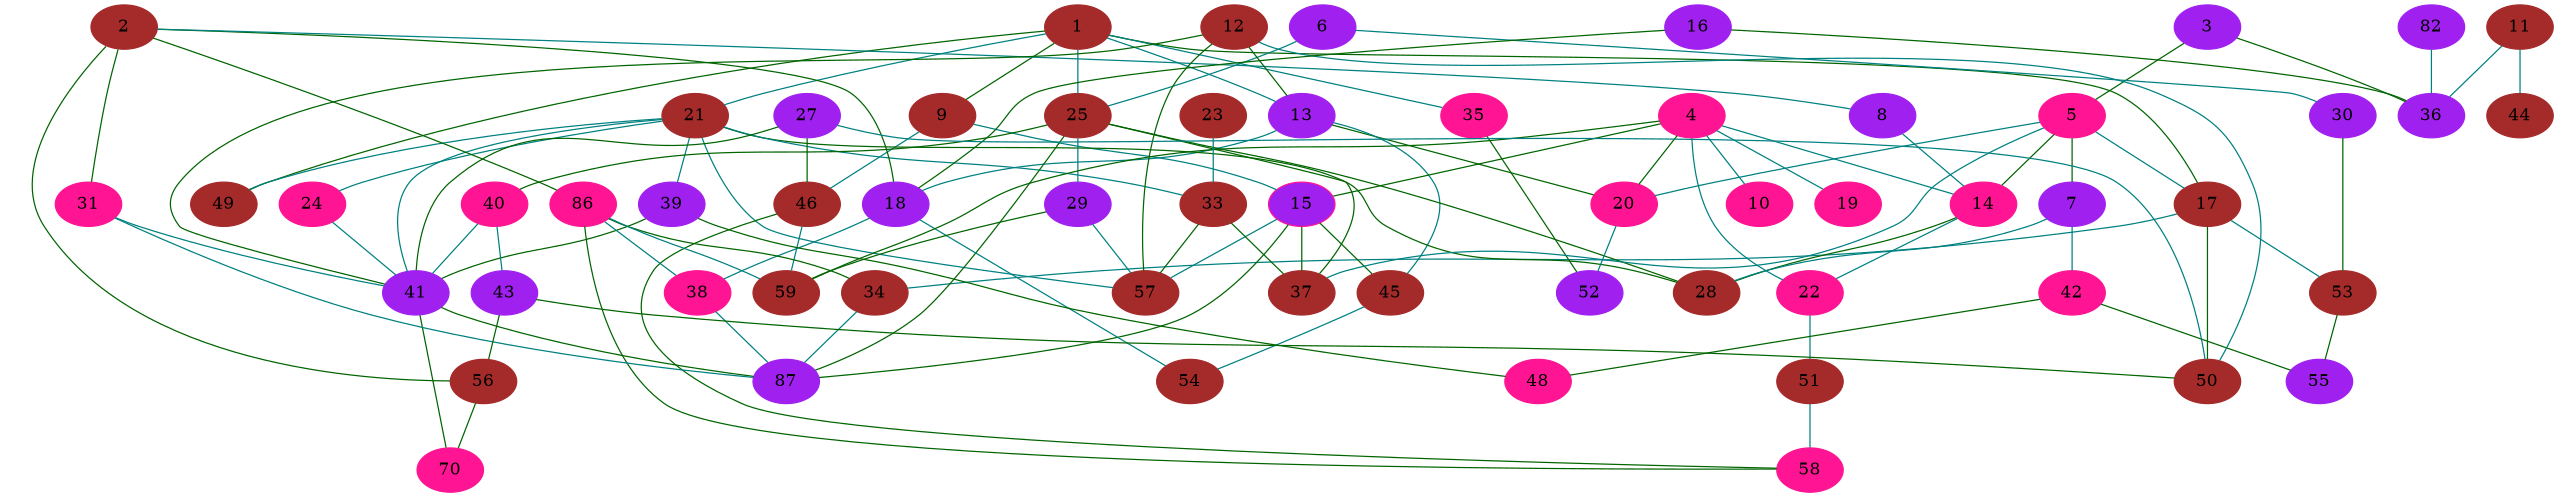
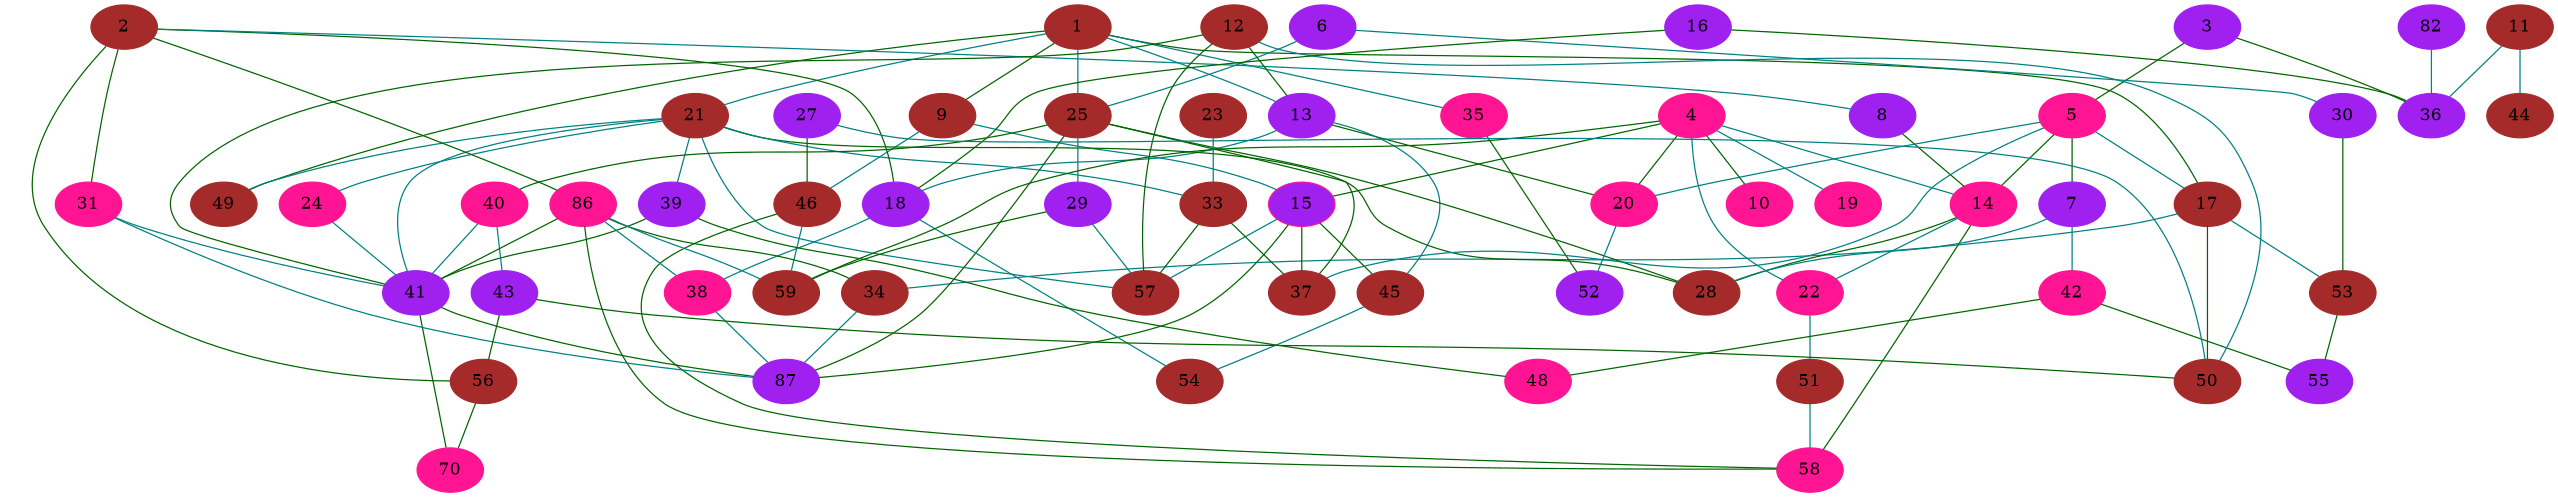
  graph {
    node [color=brown style=filled]
    edge [color=teal weight=1.0]
    1
    9
    13 [color=purple]
    17
    21
    25
    35 [color=deeppink]
    49
    15 [color=deeppink fillcolor=purple]
    46
    18 [color=purple]
    20 [color=deeppink]
    45
    50
    34
    53
    28
    41 [color=purple]
    57
    24 [color=deeppink]
    33
    39 [color=purple]
    37
    n24 [color=purple label=87]
    29 [color=purple]
    40 [color=deeppink]
    52 [color=purple]
    8 [color=purple]
    2
    n30 [color=deeppink label=86]
    31 [color=deeppink]
    56
    14 [color=deeppink]
    38 [color=deeppink]
    54
    59
    58 [color=deeppink]
    n38 [color=deeppink label=70]
    3 [color=purple]
    5 [color=deeppink]
    36 [color=purple]
    7 [color=purple]
    4 [color=deeppink]
    10 [color=deeppink]
    22 [color=deeppink]
    19 [color=deeppink]
    51
    42 [color=deeppink]
    6 [color=purple]
    30 [color=purple]
    48 [color=deeppink]
    55 [color=purple]
    11
    44
    12
    16 [color=purple]
    23
    43 [color=purple]
    27 [color=purple]
    n60 [color=purple label=82]
    1 -- 9 [color=darkgreen]
    1 -- 13
    1 -- 17 [color=darkgreen]
    1 -- 21
    1 -- 25
    1 -- 35
    1 -- 49 [color=darkgreen]
    9 -- 15
    9 -- 46
    13 -- 18
    13 -- 20 [color=darkgreen]
    13 -- 45
    17 -- 50 [color=darkgreen]
    17 -- 34
    17 -- 53
    21 -- 49
    21 -- 28 [color=darkgreen]
    21 -- 41
    21 -- 57
    21 -- 24
    21 -- 33
    21 -- 39
    25 -- 28 [color=darkgreen]
    25 -- 37 [color=darkgreen]
    25 -- n24 [color=darkgreen]
    25 -- 29
    25 -- 40 [color=darkgreen]
    35 -- 52 [color=darkgreen]
    15 -- 45 [color=darkgreen]
    15 -- 57
    15 -- 37 [color=darkgreen]
    15 -- n24 [color=darkgreen]
    46 -- 59
    46 -- 58 [color=darkgreen]
    18 -- 38
    18 -- 54
    20 -- 52
    45 -- 54
    34 -- n24
    53 -- 55 [color=darkgreen]
    41 -- n24 [color=darkgreen]
    41 -- n38 [color=darkgreen]
    24 -- 41
    33 -- 57 [color=darkgreen]
    33 -- 37 [color=darkgreen]
    39 -- 41 [color=darkgreen]
    39 -- 48 [color=darkgreen]
    29 -- 57
    29 -- 59 [color=darkgreen]
    40 -- 41
    40 -- 43
-   8 -- 14
+   8 -- 14 [color=darkgreen]
    2 -- 18 [color=darkgreen]
    2 -- 8
    2 -- n30 [color=darkgreen]
    2 -- 31 [color=darkgreen]
    2 -- 56 [color=darkgreen]
    n30 -- 34 [color=darkgreen]
    n30 -- 38
    n30 -- 59
    n30 -- 58 [color=darkgreen]
    31 -- 41
    31 -- n24
    56 -- n38 [color=darkgreen]
    14 -- 28 [color=darkgreen]
+   14 -- 58 [color=darkgreen weight=2.0]
    14 -- 22
    38 -- n24
    3 -- 5 [color=darkgreen]
    3 -- 36 [color=darkgreen]
    5 -- 17
    5 -- 20
    5 -- 37
    5 -- 14 [color=darkgreen]
    5 -- 7 [color=darkgreen]
    7 -- 28
    7 -- 42
    4 -- 15 [color=darkgreen]
    4 -- 20 [color=darkgreen]
    4 -- 14
    4 -- 59 [color=darkgreen]
-   4 -- 10
+   4 -- 10 [color=darkgreen]
    4 -- 22
    4 -- 19
    22 -- 51
    51 -- 58 [weight=2.0]
    42 -- 48 [color=darkgreen]
    42 -- 55 [color=darkgreen]
    6 -- 25 [weight=2.0]
    6 -- 30
    30 -- 53 [color=darkgreen]
    11 -- 36
    11 -- 44
    12 -- 13 [color=darkgreen]
    12 -- 50 [weight=2.0]
    12 -- 41 [color=darkgreen]
    12 -- 57 [color=darkgreen]
    16 -- 18 [color=darkgreen]
    16 -- 36 [color=darkgreen]
    23 -- 33
    43 -- 50 [color=darkgreen]
    43 -- 56 [color=darkgreen]
    27 -- 46 [color=darkgreen]
    27 -- 50
-   27 -- 41 [color=darkgreen]
+   n30 -- 41 [color=darkgreen]
    n60 -- 36
  }
